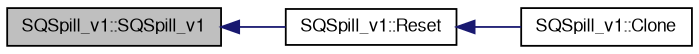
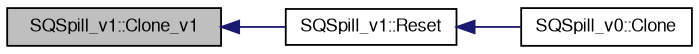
  digraph {
    rankdir=LR
    node [color=black fontname=FreeSans fontsize=10 shape=record]
    edge [color=midnightblue dir=back fontname=FreeSans fontsize=10 labelfontname=FreeSans labelfontsize=10 style=solid]
-   n1 [fillcolor=grey75 fontcolor=black height=0.2 label="SQSpill_v1::SQSpill_v1" style=filled width=0.4]
+   n1 [fillcolor=grey75 fontcolor=black height=0.2 label="SQSpill_v1::Clone_v1" style=filled width=0.4]
    n2 [height=0.2 label="SQSpill_v1::Reset" width=0.4]
-   n3 [height=0.2 label="SQSpill_v1::Clone" width=0.4]
+   n3 [height=0.2 label="SQSpill_v0::Clone" width=0.4]
    n1 -> n2
    n2 -> n3
  }
